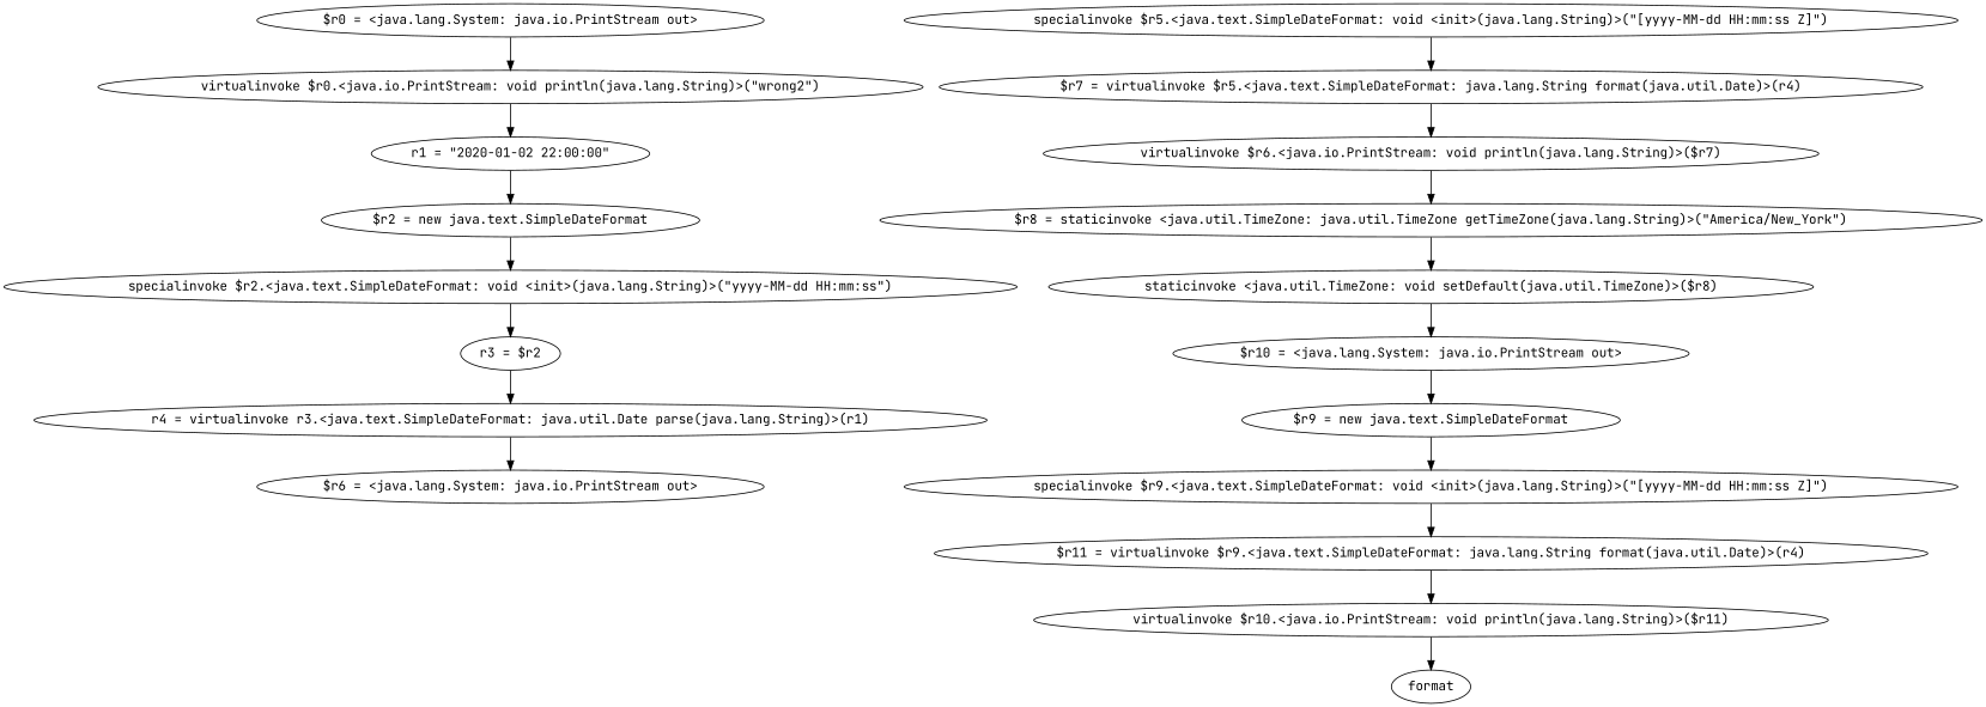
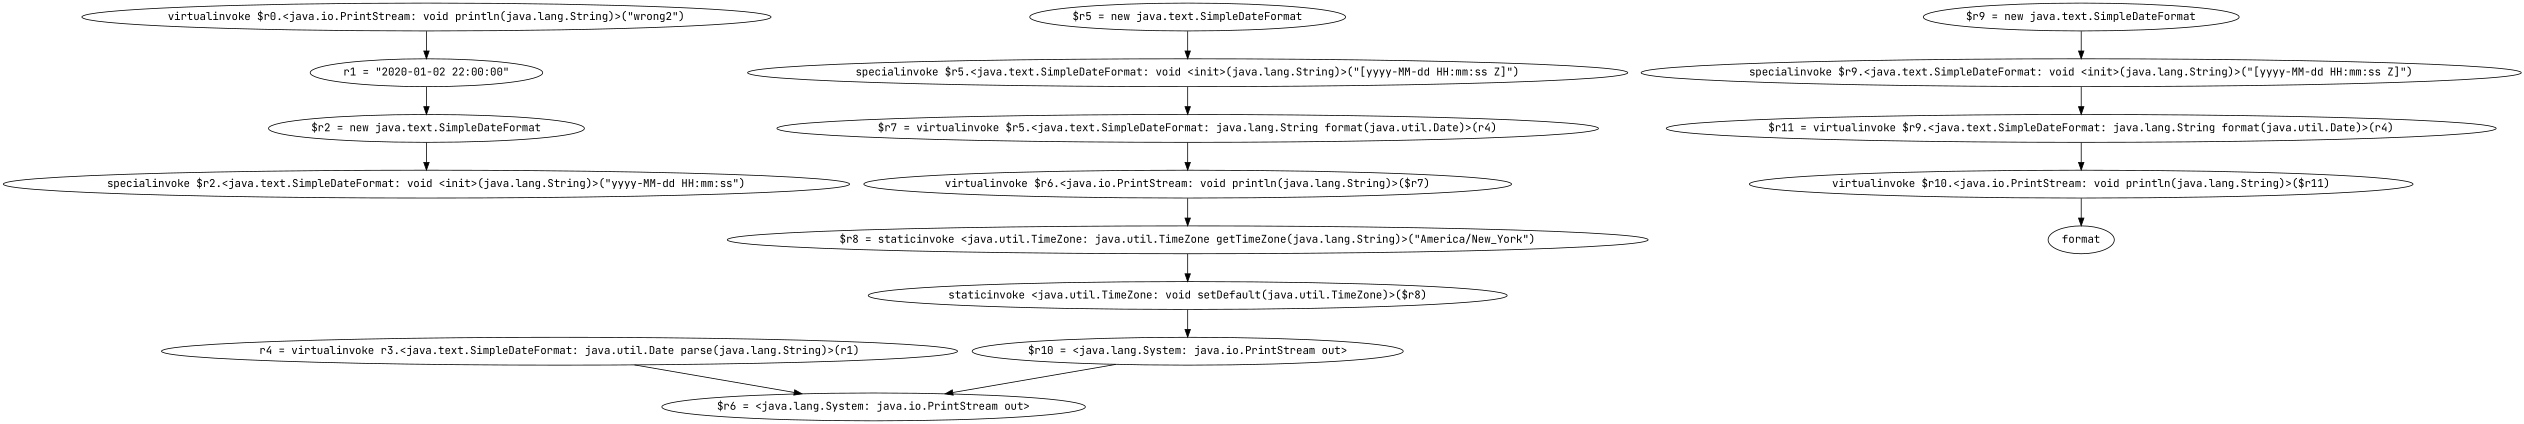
  digraph {
    fontname="JetBrains Mono"
    node [fontname="JetBrains Mono"]
    edge [fontname="JetBrains Mono"]
-   "$r0 = <java.lang.System: java.io.PrintStream out>"
    "virtualinvoke $r0.<java.io.PrintStream: void println(java.lang.String)>(\"wrong2\")"
    "r1 = \"2020-01-02 22:00:00\""
    "$r2 = new java.text.SimpleDateFormat"
    "specialinvoke $r2.<java.text.SimpleDateFormat: void <init>(java.lang.String)>(\"yyyy-MM-dd HH:mm:ss\")"
-   "r3 = $r2"
    "r4 = virtualinvoke r3.<java.text.SimpleDateFormat: java.util.Date parse(java.lang.String)>(r1)"
    "$r6 = <java.lang.System: java.io.PrintStream out>"
+   "$r5 = new java.text.SimpleDateFormat"
    "specialinvoke $r5.<java.text.SimpleDateFormat: void <init>(java.lang.String)>(\"[yyyy-MM-dd HH:mm:ss Z]\")"
    "$r7 = virtualinvoke $r5.<java.text.SimpleDateFormat: java.lang.String format(java.util.Date)>(r4)"
    "virtualinvoke $r6.<java.io.PrintStream: void println(java.lang.String)>($r7)"
    "$r8 = staticinvoke <java.util.TimeZone: java.util.TimeZone getTimeZone(java.lang.String)>(\"America/New_York\")"
    "staticinvoke <java.util.TimeZone: void setDefault(java.util.TimeZone)>($r8)"
    "$r10 = <java.lang.System: java.io.PrintStream out>"
    "$r9 = new java.text.SimpleDateFormat"
    "specialinvoke $r9.<java.text.SimpleDateFormat: void <init>(java.lang.String)>(\"[yyyy-MM-dd HH:mm:ss Z]\")"
    "$r11 = virtualinvoke $r9.<java.text.SimpleDateFormat: java.lang.String format(java.util.Date)>(r4)"
    "virtualinvoke $r10.<java.io.PrintStream: void println(java.lang.String)>($r11)"
    n20 [label=format]
-   "$r0 = <java.lang.System: java.io.PrintStream out>" -> "virtualinvoke $r0.<java.io.PrintStream: void println(java.lang.String)>(\"wrong2\")"
    "virtualinvoke $r0.<java.io.PrintStream: void println(java.lang.String)>(\"wrong2\")" -> "r1 = \"2020-01-02 22:00:00\""
    "r1 = \"2020-01-02 22:00:00\"" -> "$r2 = new java.text.SimpleDateFormat"
    "$r2 = new java.text.SimpleDateFormat" -> "specialinvoke $r2.<java.text.SimpleDateFormat: void <init>(java.lang.String)>(\"yyyy-MM-dd HH:mm:ss\")"
-   "specialinvoke $r2.<java.text.SimpleDateFormat: void <init>(java.lang.String)>(\"yyyy-MM-dd HH:mm:ss\")" -> "r3 = $r2"
-   "r3 = $r2" -> "r4 = virtualinvoke r3.<java.text.SimpleDateFormat: java.util.Date parse(java.lang.String)>(r1)"
    "r4 = virtualinvoke r3.<java.text.SimpleDateFormat: java.util.Date parse(java.lang.String)>(r1)" -> "$r6 = <java.lang.System: java.io.PrintStream out>"
+   "$r5 = new java.text.SimpleDateFormat" -> "specialinvoke $r5.<java.text.SimpleDateFormat: void <init>(java.lang.String)>(\"[yyyy-MM-dd HH:mm:ss Z]\")"
    "specialinvoke $r5.<java.text.SimpleDateFormat: void <init>(java.lang.String)>(\"[yyyy-MM-dd HH:mm:ss Z]\")" -> "$r7 = virtualinvoke $r5.<java.text.SimpleDateFormat: java.lang.String format(java.util.Date)>(r4)"
    "$r7 = virtualinvoke $r5.<java.text.SimpleDateFormat: java.lang.String format(java.util.Date)>(r4)" -> "virtualinvoke $r6.<java.io.PrintStream: void println(java.lang.String)>($r7)"
    "virtualinvoke $r6.<java.io.PrintStream: void println(java.lang.String)>($r7)" -> "$r8 = staticinvoke <java.util.TimeZone: java.util.TimeZone getTimeZone(java.lang.String)>(\"America/New_York\")"
    "$r8 = staticinvoke <java.util.TimeZone: java.util.TimeZone getTimeZone(java.lang.String)>(\"America/New_York\")" -> "staticinvoke <java.util.TimeZone: void setDefault(java.util.TimeZone)>($r8)"
    "staticinvoke <java.util.TimeZone: void setDefault(java.util.TimeZone)>($r8)" -> "$r10 = <java.lang.System: java.io.PrintStream out>"
-   "$r10 = <java.lang.System: java.io.PrintStream out>" -> "$r9 = new java.text.SimpleDateFormat"
+   "$r10 = <java.lang.System: java.io.PrintStream out>" -> "$r6 = <java.lang.System: java.io.PrintStream out>"
    "$r9 = new java.text.SimpleDateFormat" -> "specialinvoke $r9.<java.text.SimpleDateFormat: void <init>(java.lang.String)>(\"[yyyy-MM-dd HH:mm:ss Z]\")"
    "specialinvoke $r9.<java.text.SimpleDateFormat: void <init>(java.lang.String)>(\"[yyyy-MM-dd HH:mm:ss Z]\")" -> "$r11 = virtualinvoke $r9.<java.text.SimpleDateFormat: java.lang.String format(java.util.Date)>(r4)"
    "$r11 = virtualinvoke $r9.<java.text.SimpleDateFormat: java.lang.String format(java.util.Date)>(r4)" -> "virtualinvoke $r10.<java.io.PrintStream: void println(java.lang.String)>($r11)"
    "virtualinvoke $r10.<java.io.PrintStream: void println(java.lang.String)>($r11)" -> n20
  }
